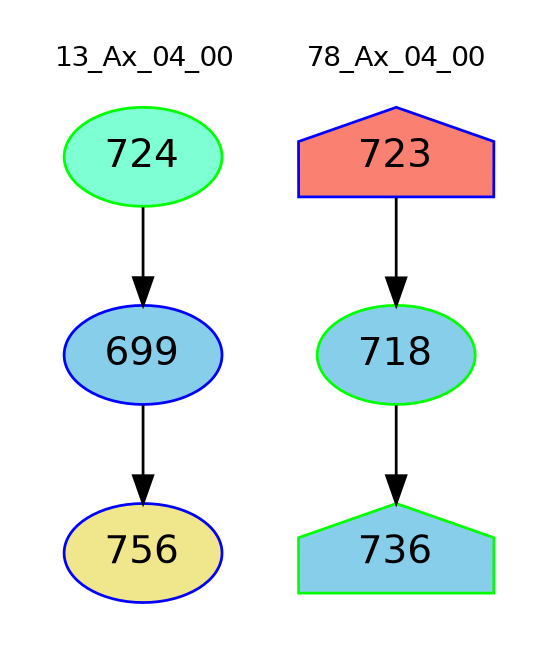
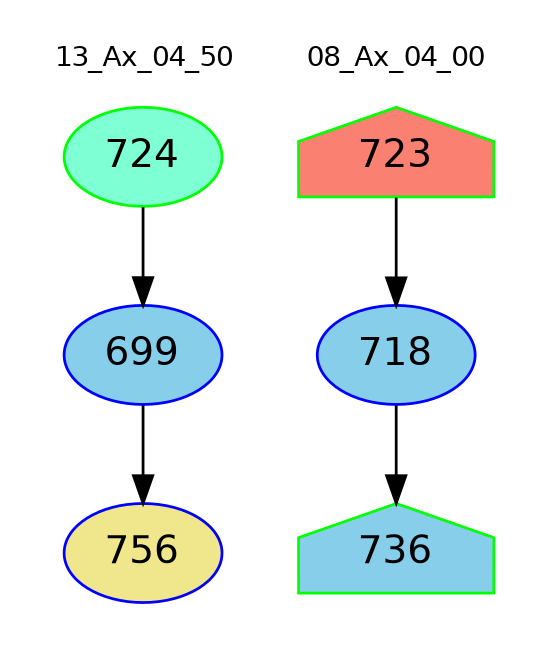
  digraph {
    fontname="DejaVu Sans"
    node [color=green fillcolor=skyblue fontname="DejaVu Sans" shape=ellipse style=filled]
    edge [color=black fontname="DejaVu Sans"]
    n1 [fillcolor=aquamarine label=724]
    n2 [color=blue label=699]
    n3 [color=blue fillcolor=khaki label=756]
-   n4 [color=blue fillcolor=salmon label=723 shape=house]
-   n5 [label=718]
+   n4 [fillcolor=salmon label=723 shape=house]
+   n5 [color=blue label=718]
    n6 [label=736 shape=house]
    subgraph cluster_1 {
      color=white
      fontsize=10
-     label="13_Ax_04_00"
+     label="13_Ax_04_50"
      n1
      n2
      n3
    }
    subgraph cluster_2 {
      color=white
      fontsize=10
-     label="78_Ax_04_00"
+     label="08_Ax_04_00"
      n4
      n5
      n6
    }
    n1 -> n2
    n2 -> n3
    n4 -> n5
    n5 -> n6
  }
